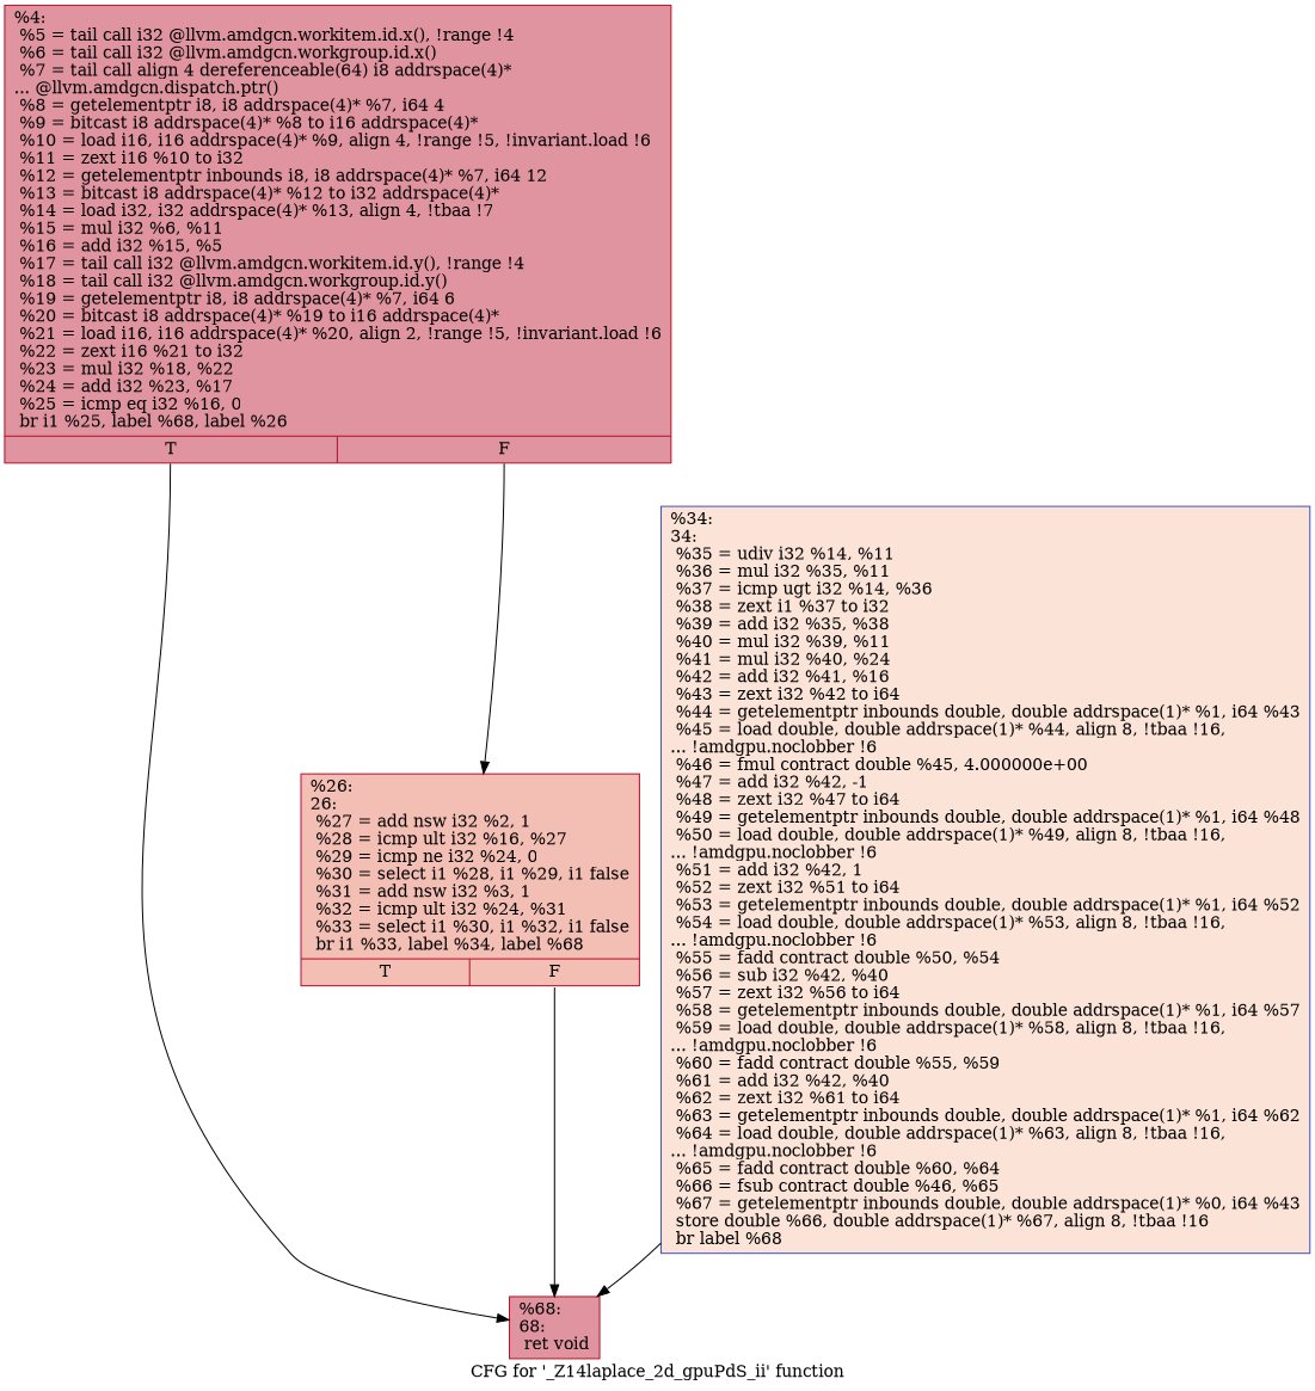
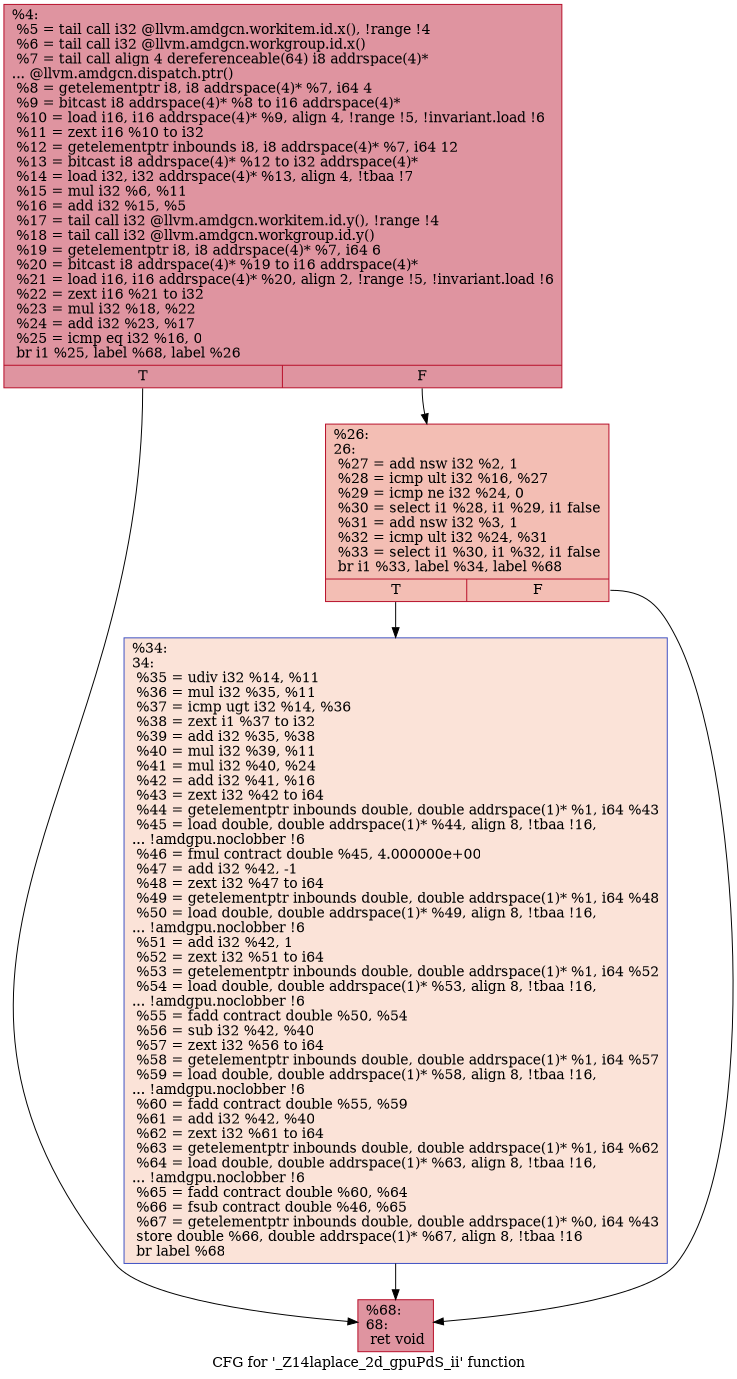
  digraph {
    label="CFG for '_Z14laplace_2d_gpuPdS_ii' function"
    node [color="#b70d28ff" fillcolor="#b70d2870" shape=record style=filled]
    edge [tailport=s0]
    n1 [label="{%4:\l  %5 = tail call i32 @llvm.amdgcn.workitem.id.x(), !range !4\l  %6 = tail call i32 @llvm.amdgcn.workgroup.id.x()\l  %7 = tail call align 4 dereferenceable(64) i8 addrspace(4)*\l... @llvm.amdgcn.dispatch.ptr()\l  %8 = getelementptr i8, i8 addrspace(4)* %7, i64 4\l  %9 = bitcast i8 addrspace(4)* %8 to i16 addrspace(4)*\l  %10 = load i16, i16 addrspace(4)* %9, align 4, !range !5, !invariant.load !6\l  %11 = zext i16 %10 to i32\l  %12 = getelementptr inbounds i8, i8 addrspace(4)* %7, i64 12\l  %13 = bitcast i8 addrspace(4)* %12 to i32 addrspace(4)*\l  %14 = load i32, i32 addrspace(4)* %13, align 4, !tbaa !7\l  %15 = mul i32 %6, %11\l  %16 = add i32 %15, %5\l  %17 = tail call i32 @llvm.amdgcn.workitem.id.y(), !range !4\l  %18 = tail call i32 @llvm.amdgcn.workgroup.id.y()\l  %19 = getelementptr i8, i8 addrspace(4)* %7, i64 6\l  %20 = bitcast i8 addrspace(4)* %19 to i16 addrspace(4)*\l  %21 = load i16, i16 addrspace(4)* %20, align 2, !range !5, !invariant.load !6\l  %22 = zext i16 %21 to i32\l  %23 = mul i32 %18, %22\l  %24 = add i32 %23, %17\l  %25 = icmp eq i32 %16, 0\l  br i1 %25, label %68, label %26\l|{<s0>T|<s1>F}}"]
    n2 [label="{%68:\l68:                                               \l  ret void\l}"]
    n3 [fillcolor="#e36c5570" label="{%26:\l26:                                               \l  %27 = add nsw i32 %2, 1\l  %28 = icmp ult i32 %16, %27\l  %29 = icmp ne i32 %24, 0\l  %30 = select i1 %28, i1 %29, i1 false\l  %31 = add nsw i32 %3, 1\l  %32 = icmp ult i32 %24, %31\l  %33 = select i1 %30, i1 %32, i1 false\l  br i1 %33, label %34, label %68\l|{<s0>T|<s1>F}}"]
    n4 [color="#3d50c3ff" fillcolor="#f6bfa670" label="{%34:\l34:                                               \l  %35 = udiv i32 %14, %11\l  %36 = mul i32 %35, %11\l  %37 = icmp ugt i32 %14, %36\l  %38 = zext i1 %37 to i32\l  %39 = add i32 %35, %38\l  %40 = mul i32 %39, %11\l  %41 = mul i32 %40, %24\l  %42 = add i32 %41, %16\l  %43 = zext i32 %42 to i64\l  %44 = getelementptr inbounds double, double addrspace(1)* %1, i64 %43\l  %45 = load double, double addrspace(1)* %44, align 8, !tbaa !16,\l... !amdgpu.noclobber !6\l  %46 = fmul contract double %45, 4.000000e+00\l  %47 = add i32 %42, -1\l  %48 = zext i32 %47 to i64\l  %49 = getelementptr inbounds double, double addrspace(1)* %1, i64 %48\l  %50 = load double, double addrspace(1)* %49, align 8, !tbaa !16,\l... !amdgpu.noclobber !6\l  %51 = add i32 %42, 1\l  %52 = zext i32 %51 to i64\l  %53 = getelementptr inbounds double, double addrspace(1)* %1, i64 %52\l  %54 = load double, double addrspace(1)* %53, align 8, !tbaa !16,\l... !amdgpu.noclobber !6\l  %55 = fadd contract double %50, %54\l  %56 = sub i32 %42, %40\l  %57 = zext i32 %56 to i64\l  %58 = getelementptr inbounds double, double addrspace(1)* %1, i64 %57\l  %59 = load double, double addrspace(1)* %58, align 8, !tbaa !16,\l... !amdgpu.noclobber !6\l  %60 = fadd contract double %55, %59\l  %61 = add i32 %42, %40\l  %62 = zext i32 %61 to i64\l  %63 = getelementptr inbounds double, double addrspace(1)* %1, i64 %62\l  %64 = load double, double addrspace(1)* %63, align 8, !tbaa !16,\l... !amdgpu.noclobber !6\l  %65 = fadd contract double %60, %64\l  %66 = fsub contract double %46, %65\l  %67 = getelementptr inbounds double, double addrspace(1)* %0, i64 %43\l  store double %66, double addrspace(1)* %67, align 8, !tbaa !16\l  br label %68\l}"]
    n1 -> n2
    n1 -> n3 [tailport=s1]
    n3 -> n2 [tailport=s1]
+   n3 -> n4
    n4 -> n2 [tailport=""]
  }
